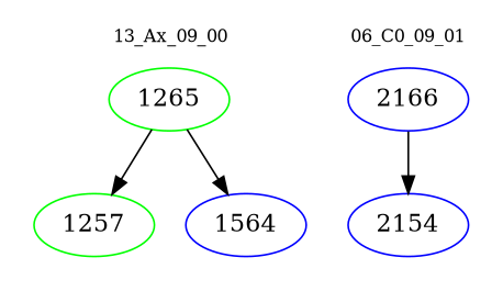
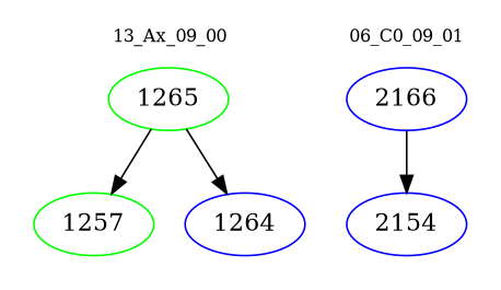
  digraph {
    node [color=blue]
    edge [color=black]
    n1 [color=green label=1265]
    n2 [color=green label=1257]
-   n3 [label=1564]
+   n3 [label=1264]
    n4 [label=2166]
    n5 [label=2154]
    subgraph cluster_1 {
      color=white
      fontsize=10
      label="13_Ax_09_00"
      n1
      n2
      n3
    }
    subgraph cluster_2 {
      color=white
      fontsize=10
      label="06_C0_09_01"
      n4
      n5
    }
    n1 -> n2
    n1 -> n3
    n4 -> n5
  }
